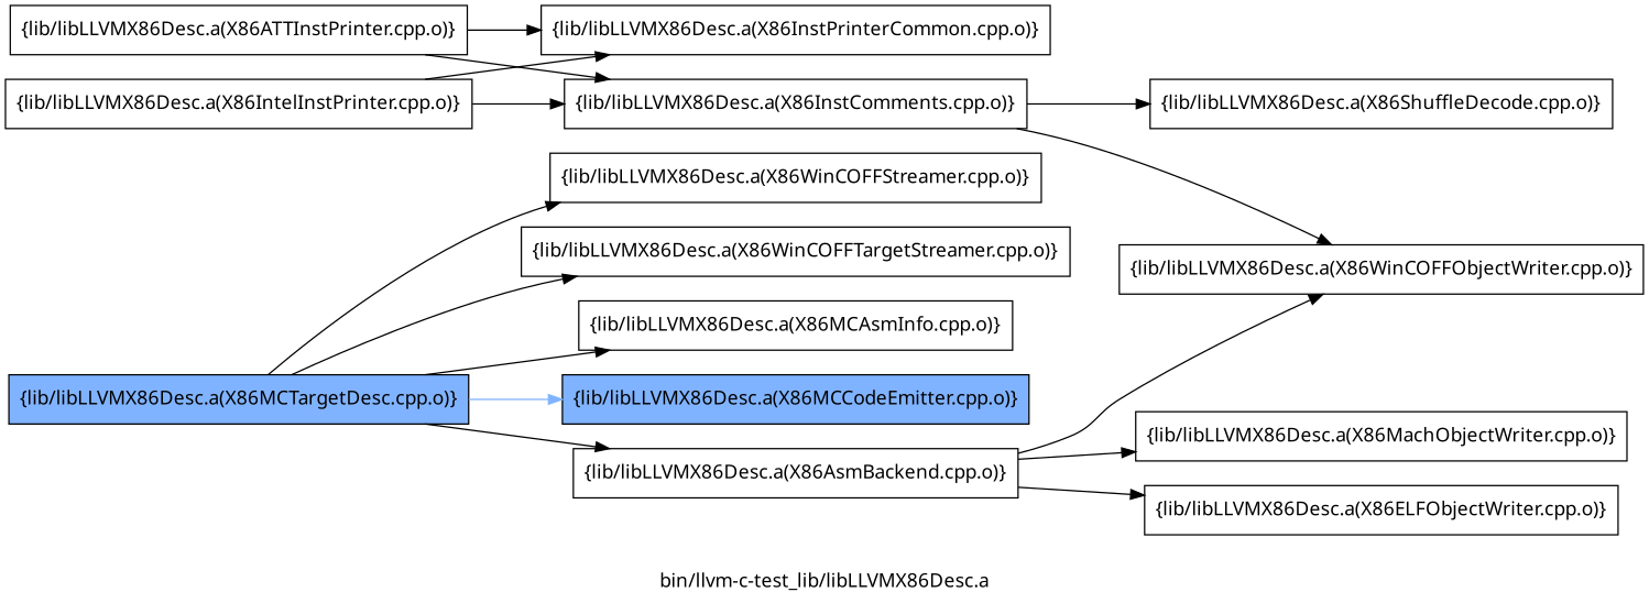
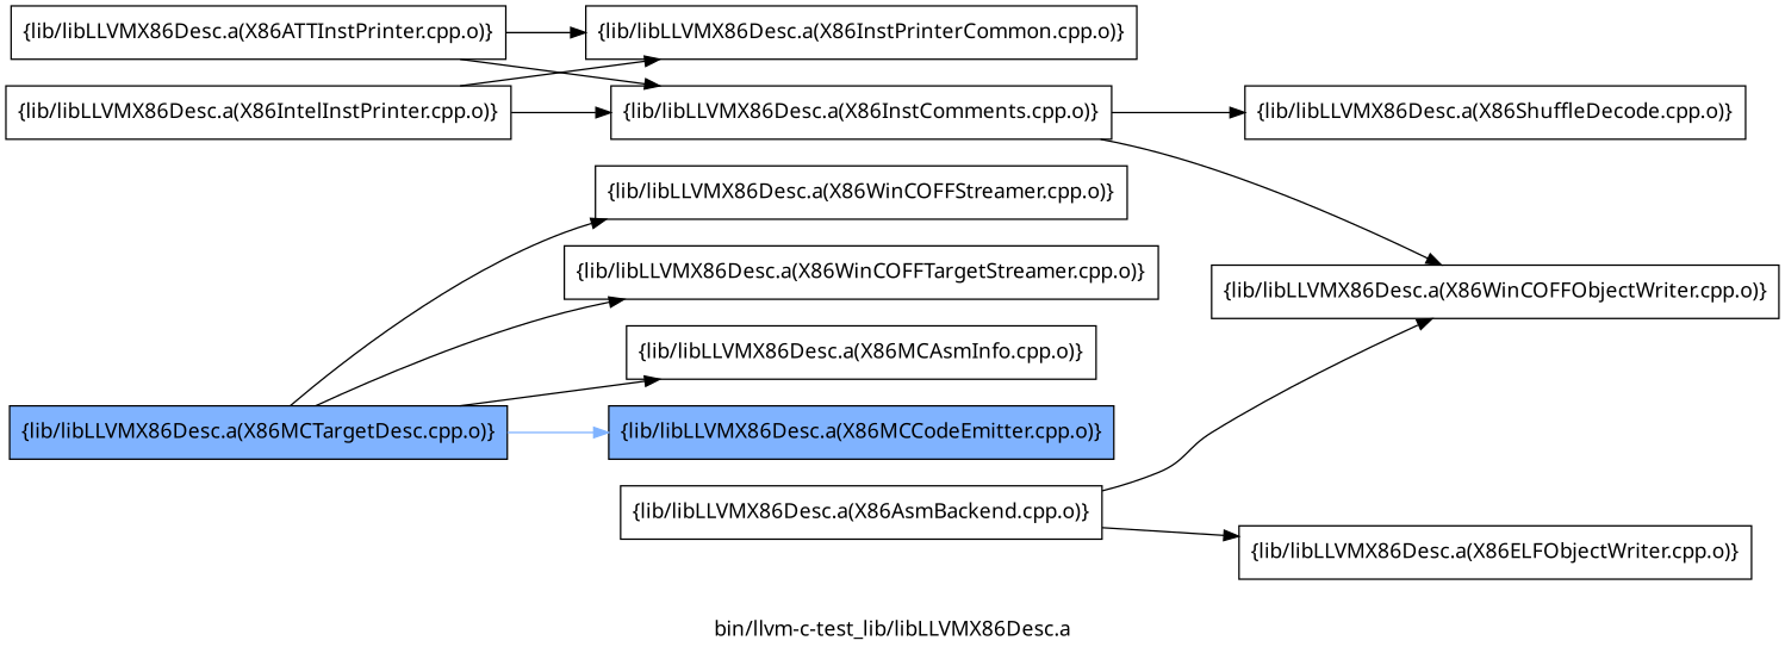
  digraph {
    fontname="Noto Sans"
    label="bin/llvm-c-test_lib/libLLVMX86Desc.a"
    rankdir=LR
    node [fontname="Noto Sans" group=0 shape=box]
    edge [fontname="Noto Sans"]
    n1 [fillcolor="0.600000 0.5 1" group=1 label="{lib/libLLVMX86Desc.a(X86MCTargetDesc.cpp.o)}" style=filled]
    n2 [label="{lib/libLLVMX86Desc.a(X86AsmBackend.cpp.o)}"]
    n3 [label="{lib/libLLVMX86Desc.a(X86MCAsmInfo.cpp.o)}"]
    n4 [fillcolor="0.600000 0.5 1" group=1 label="{lib/libLLVMX86Desc.a(X86MCCodeEmitter.cpp.o)}" style=filled]
    n5 [label="{lib/libLLVMX86Desc.a(X86WinCOFFStreamer.cpp.o)}"]
    n6 [label="{lib/libLLVMX86Desc.a(X86WinCOFFTargetStreamer.cpp.o)}"]
-   n7 [label="{lib/libLLVMX86Desc.a(X86MachObjectWriter.cpp.o)}"]
    n8 [label="{lib/libLLVMX86Desc.a(X86ELFObjectWriter.cpp.o)}"]
    n9 [label="{lib/libLLVMX86Desc.a(X86WinCOFFObjectWriter.cpp.o)}"]
    n10 [label="{lib/libLLVMX86Desc.a(X86ShuffleDecode.cpp.o)}"]
    n11 [label="{lib/libLLVMX86Desc.a(X86IntelInstPrinter.cpp.o)}"]
    n12 [label="{lib/libLLVMX86Desc.a(X86InstPrinterCommon.cpp.o)}"]
    n13 [label="{lib/libLLVMX86Desc.a(X86InstComments.cpp.o)}"]
    n14 [label="{lib/libLLVMX86Desc.a(X86ATTInstPrinter.cpp.o)}"]
    subgraph sub_1 {
      rank=same
      n1
    }
    subgraph sub_2 {
      rank=same
      n2
      n3
      n4
      n5
      n6
    }
-   n1 -> n2
    n1 -> n3
    n1 -> n4 [color="0.600000 0.5 1"]
    n1 -> n5
    n1 -> n6
-   n2 -> n7
    n2 -> n8
    n2 -> n9
    n11 -> n12
    n11 -> n13
    n13 -> n9
    n13 -> n10
    n14 -> n12
    n14 -> n13
  }
